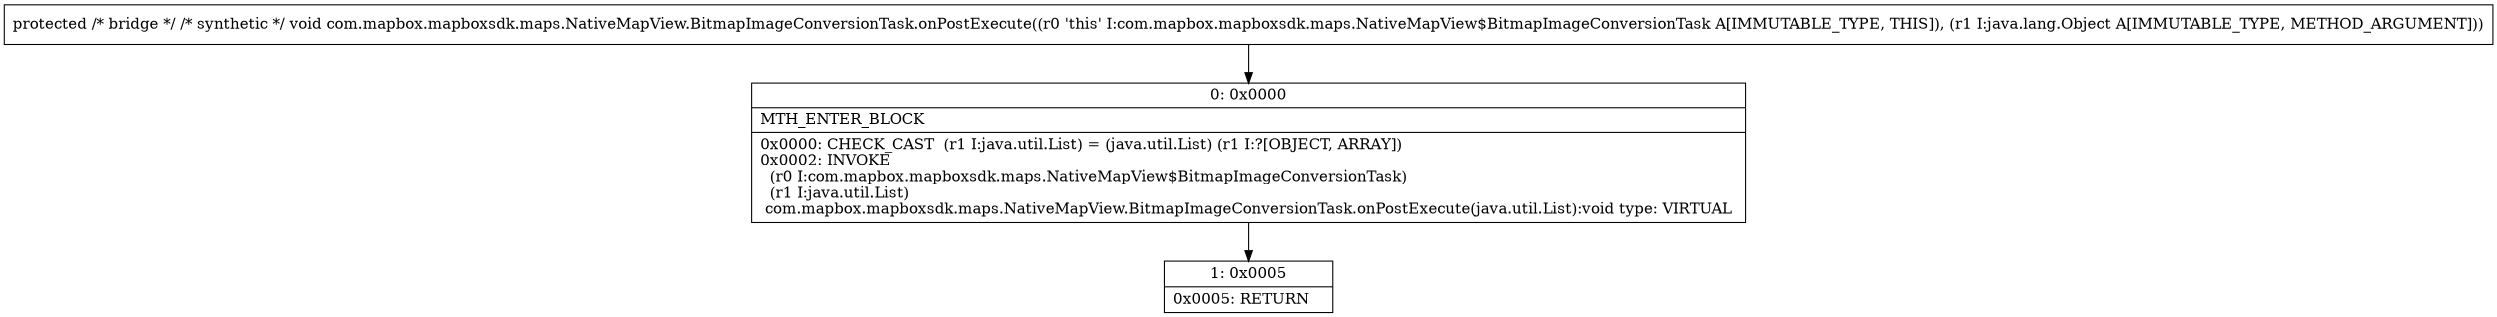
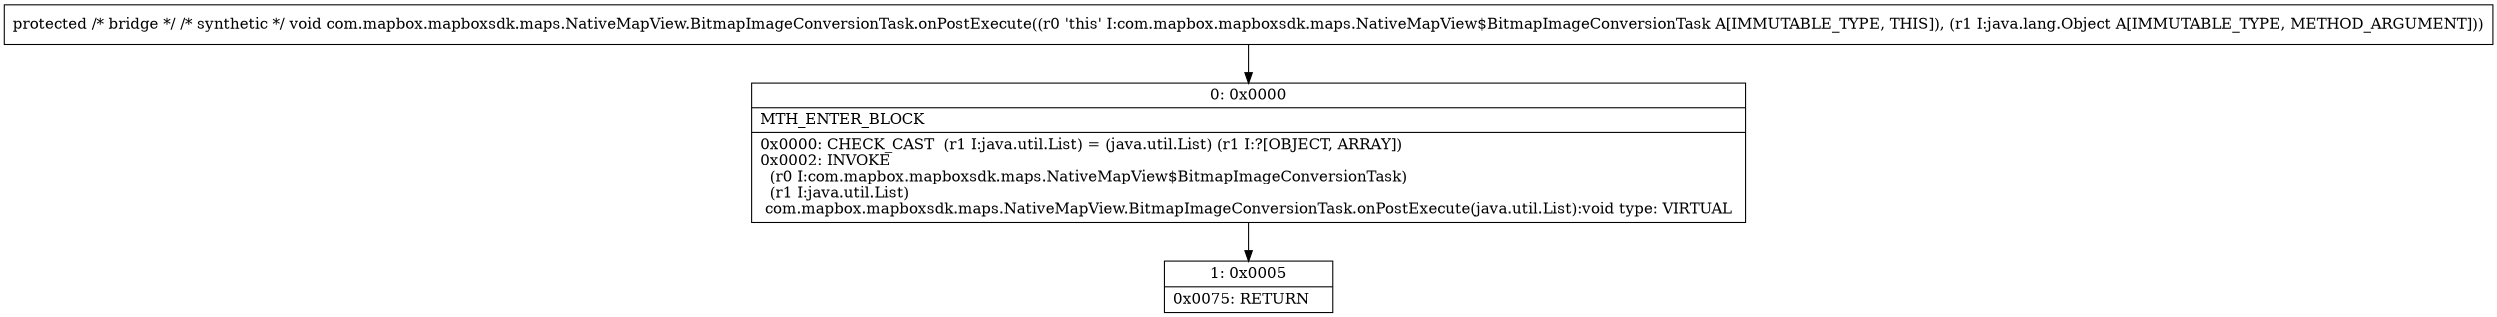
  digraph {
    node [shape=record]
    n1 [label="{0\:\ 0x0000|MTH_ENTER_BLOCK\l|0x0000: CHECK_CAST  (r1 I:java.util.List) = (java.util.List) (r1 I:?[OBJECT, ARRAY]) \l0x0002: INVOKE  \l  (r0 I:com.mapbox.mapboxsdk.maps.NativeMapView$BitmapImageConversionTask)\l  (r1 I:java.util.List)\l com.mapbox.mapboxsdk.maps.NativeMapView.BitmapImageConversionTask.onPostExecute(java.util.List):void type: VIRTUAL \l}"]
-   n2 [label="{1\:\ 0x0005|0x0005: RETURN   \l}"]
+   n2 [label="{1\:\ 0x0005|0x0075: RETURN   \l}"]
    n3 [label="{protected \/* bridge *\/ \/* synthetic *\/ void com.mapbox.mapboxsdk.maps.NativeMapView.BitmapImageConversionTask.onPostExecute((r0 'this' I:com.mapbox.mapboxsdk.maps.NativeMapView$BitmapImageConversionTask A[IMMUTABLE_TYPE, THIS]), (r1 I:java.lang.Object A[IMMUTABLE_TYPE, METHOD_ARGUMENT])) }"]
    n1 -> n2
    n3 -> n1
  }
